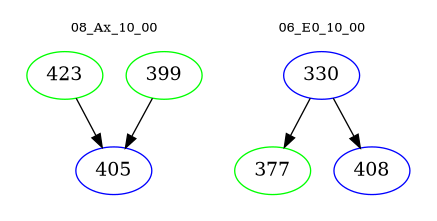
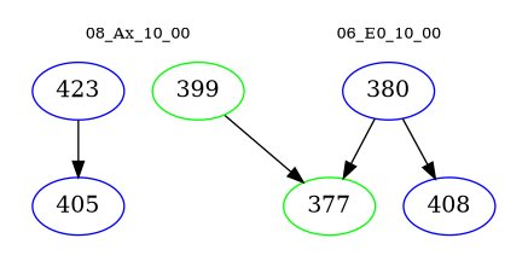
  digraph {
    node [color=blue]
    edge [color=black]
    n1 [color=green label=399]
    n2 [label=405]
-   n3 [color=green label=423]
+   n3 [label=423]
    n4 [color=green label=377]
-   n5 [label=330]
+   n5 [label=380]
    n6 [label=408]
    subgraph cluster_1 {
      color=white
      fontsize=10
      label="08_Ax_10_00"
      n1
      n2
      n3
    }
    subgraph cluster_2 {
      color=white
      fontsize=10
      label="06_E0_10_00"
      n4
      n5
      n6
    }
-   n1 -> n2
+   n1 -> n4
    n3 -> n2
    n5 -> n4
    n5 -> n6
  }
